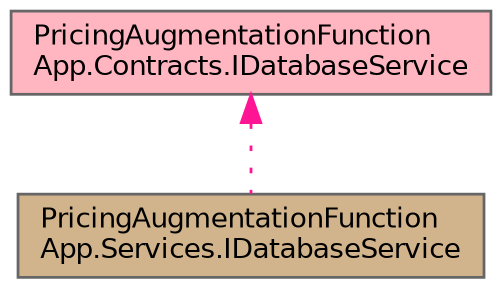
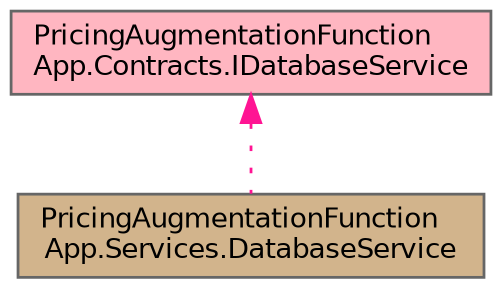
  digraph {
    node [color=gray40 fontname=Helvetica fontsize=10 shape=box style=filled]
    n1 [fillcolor=lightpink fontcolor=black height=0.2 label="PricingAugmentationFunction\lApp.Contracts.IDatabaseService" width=0.4]
-   n2 [fillcolor=tan height=0.2 label="PricingAugmentationFunction\lApp.Services.IDatabaseService" width=0.4]
+   n2 [fillcolor=tan height=0.2 label="PricingAugmentationFunction\lApp.Services.DatabaseService" width=0.4]
    n1 -> n2 [color=deeppink dir=back fontname=Helvetica fontsize=10 labelfontname=Helvetica labelfontsize=10 style=dotted]
  }
